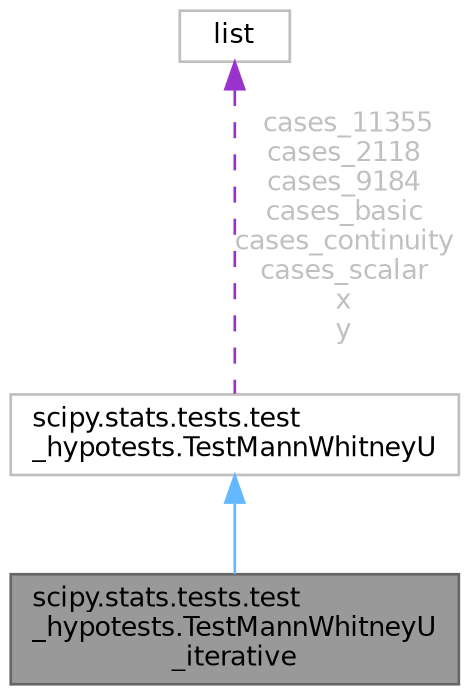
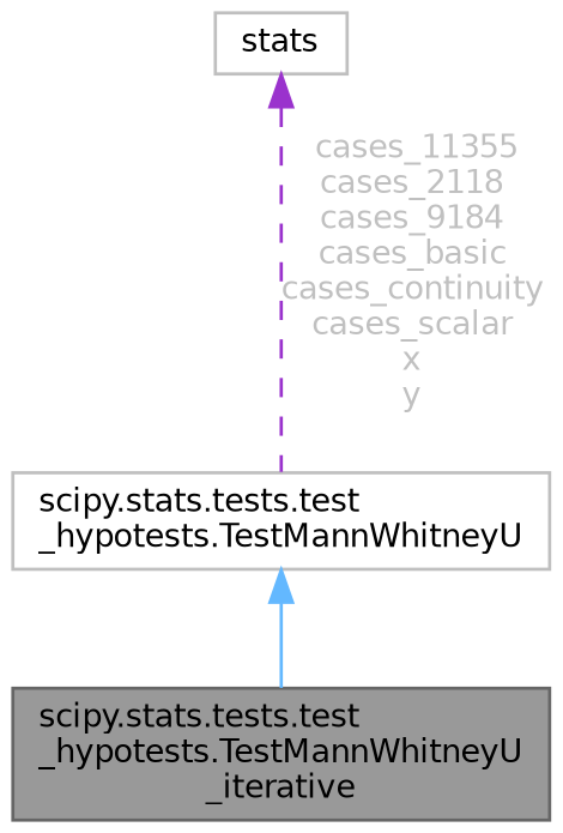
  digraph {
    node [color=grey75 fillcolor=white fontname=Helvetica fontsize=10 shape=box style=filled]
    edge [dir=back fontname=Helvetica fontsize=10 labelfontname=Helvetica labelfontsize=10]
    n1 [color=gray40 fillcolor=grey60 fontcolor=black height=0.2 label="scipy.stats.tests.test\l_hypotests.TestMannWhitneyU\l_iterative" width=0.4]
    n2 [height=0.2 label="scipy.stats.tests.test\l_hypotests.TestMannWhitneyU" width=0.4]
-   n3 [height=0.2 label=list width=0.4]
+   n3 [height=0.2 label=stats width=0.4]
    n2 -> n1 [color=steelblue1 style=solid]
    n3 -> n2 [color=darkorchid3 fontcolor=grey label=" cases_11355\ncases_2118\ncases_9184\ncases_basic\ncases_continuity\ncases_scalar\nx\ny" style=dashed]
  }
